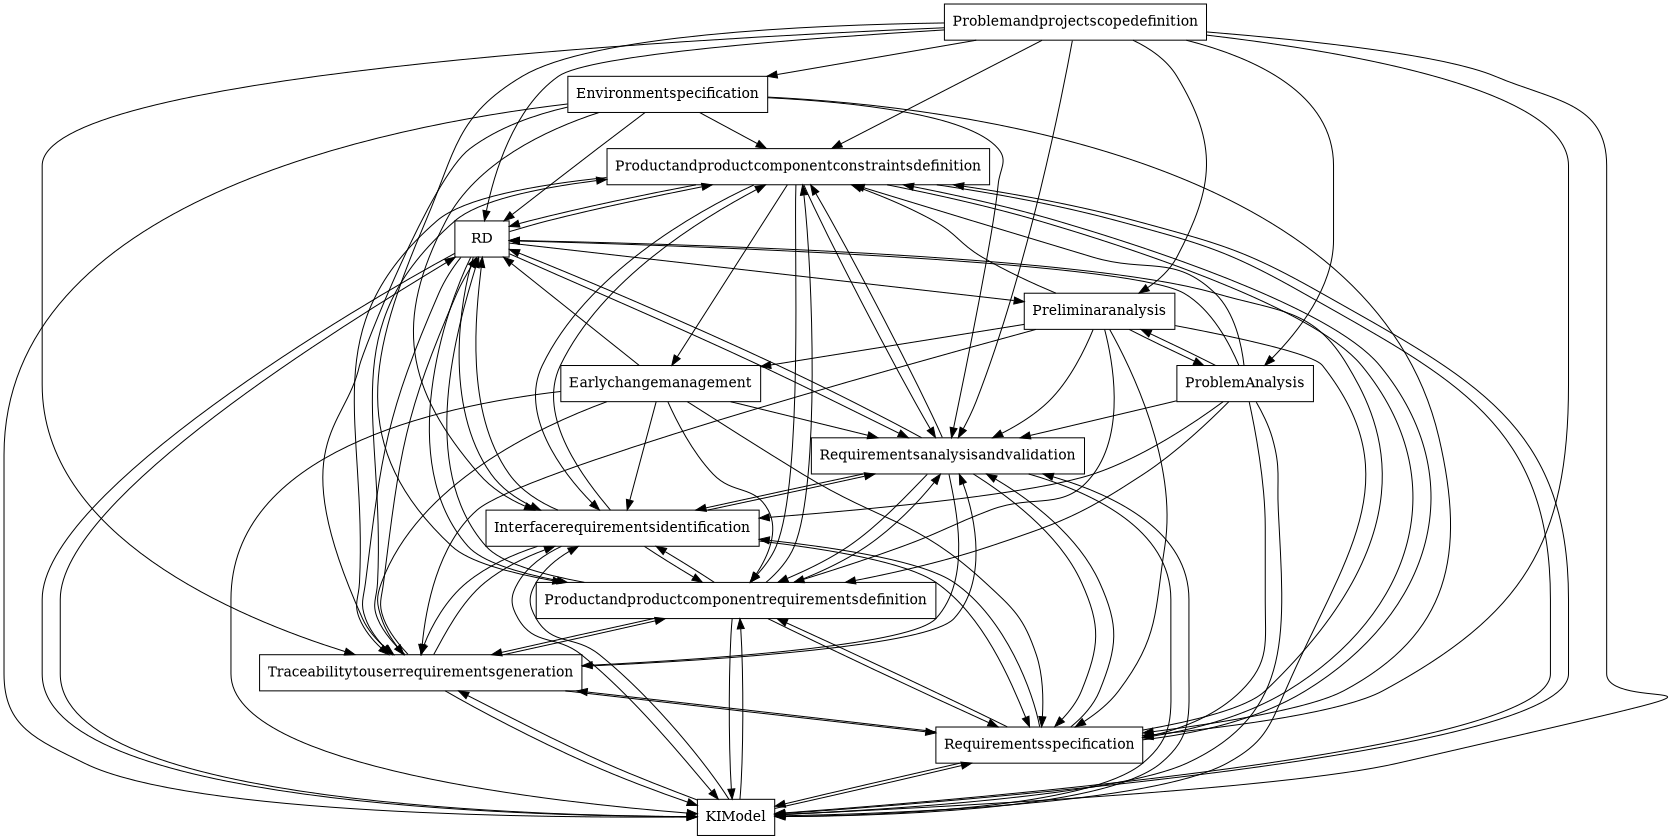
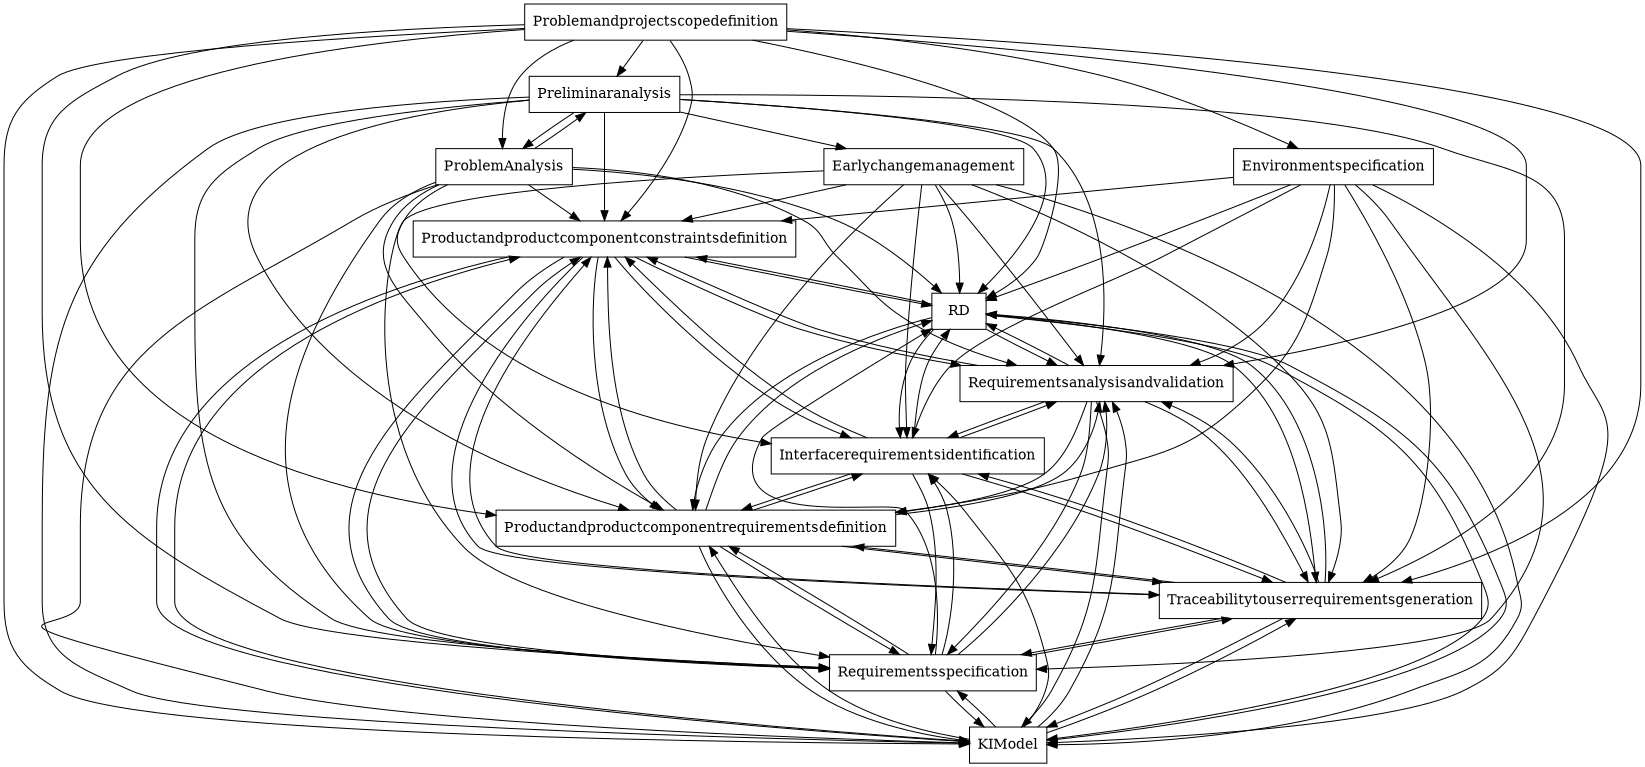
  digraph {
    rankdir=TB
    node [shape=box]
    edge [arrowhead=normal]
    n1 [label=Productandproductcomponentconstraintsdefinition]
    n2 [label=RD]
    n3 [label=KIModel]
    n4 [label=Requirementsspecification]
    n5 [label=Traceabilitytouserrequirementsgeneration]
    n6 [label=Productandproductcomponentrequirementsdefinition]
    n7 [label=Interfacerequirementsidentification]
    n8 [label=Requirementsanalysisandvalidation]
    n9 [label=Preliminaranalysis]
    n10 [label=ProblemAnalysis]
    n11 [label=Earlychangemanagement]
    n12 [label=Problemandprojectscopedefinition]
    n13 [label=Environmentspecification]
    n1 -> n2
    n1 -> n3
    n1 -> n4
    n1 -> n5
    n1 -> n6
    n1 -> n7
    n1 -> n8
    n2 -> n1
    n2 -> n3
    n2 -> n5
    n2 -> n6
    n2 -> n7
    n2 -> n8
    n3 -> n1
    n3 -> n2
    n3 -> n4
    n3 -> n5
    n3 -> n6
    n3 -> n7
    n3 -> n8
    n4 -> n1
    n4 -> n2
    n4 -> n3
    n4 -> n5
    n4 -> n6
    n4 -> n7
    n4 -> n8
    n5 -> n1
    n5 -> n2
    n5 -> n3
    n5 -> n4
    n5 -> n6
    n5 -> n7
    n5 -> n8
    n6 -> n1
    n6 -> n2
    n6 -> n3
    n6 -> n4
    n6 -> n5
    n6 -> n7
    n6 -> n8
    n7 -> n1
    n7 -> n2
-   n7 -> n3
    n7 -> n4
    n7 -> n5
    n7 -> n6
    n7 -> n8
    n8 -> n1
    n8 -> n2
    n8 -> n3
    n8 -> n4
    n8 -> n5
    n8 -> n6
    n8 -> n7
    n9 -> n1
-   n2 -> n9
+   n9 -> n2
    n9 -> n3
    n9 -> n4
    n9 -> n5
    n9 -> n6
    n9 -> n8
    n9 -> n10
    n9 -> n11
    n10 -> n1
    n10 -> n2
    n10 -> n3
    n10 -> n4
    n10 -> n6
    n10 -> n7
    n10 -> n8
    n10 -> n9
-   n1 -> n11
+   n11 -> n1
    n11 -> n2
    n11 -> n3
    n11 -> n4
    n11 -> n5
    n11 -> n6
    n11 -> n7
    n11 -> n8
    n12 -> n1
    n12 -> n2
    n12 -> n3
    n12 -> n4
    n12 -> n5
    n12 -> n6
    n12 -> n8
    n12 -> n9
    n12 -> n10
    n12 -> n13
    n13 -> n1
    n13 -> n2
    n13 -> n3
    n13 -> n4
    n13 -> n5
+   n13 -> n6
    n13 -> n7
    n13 -> n8
  }
